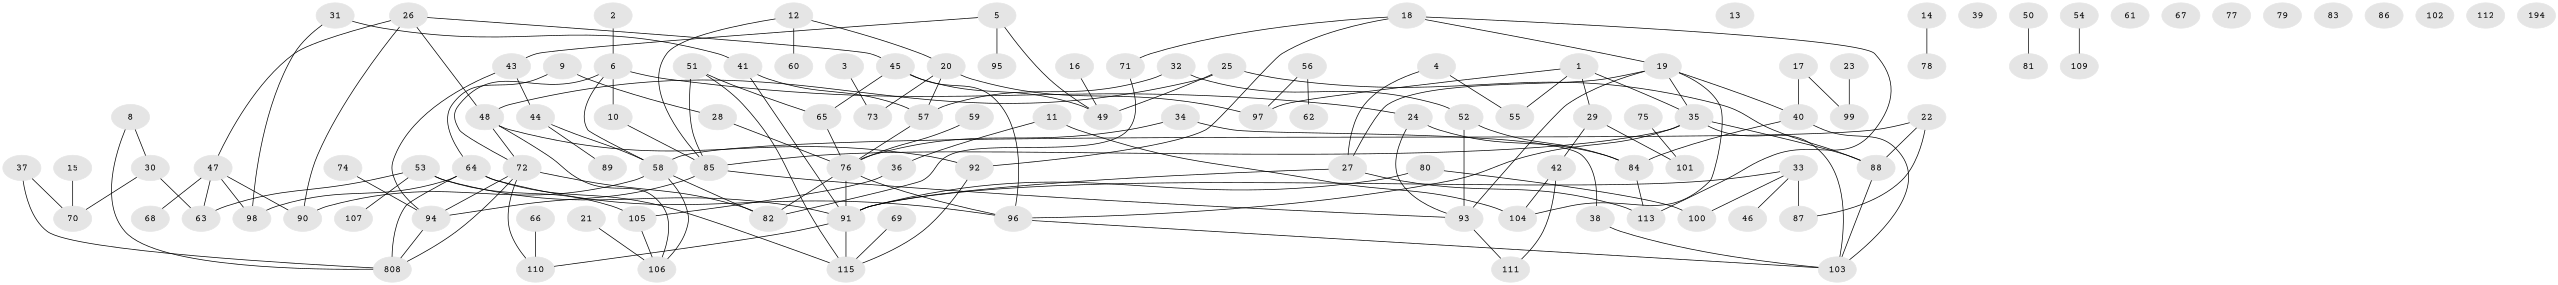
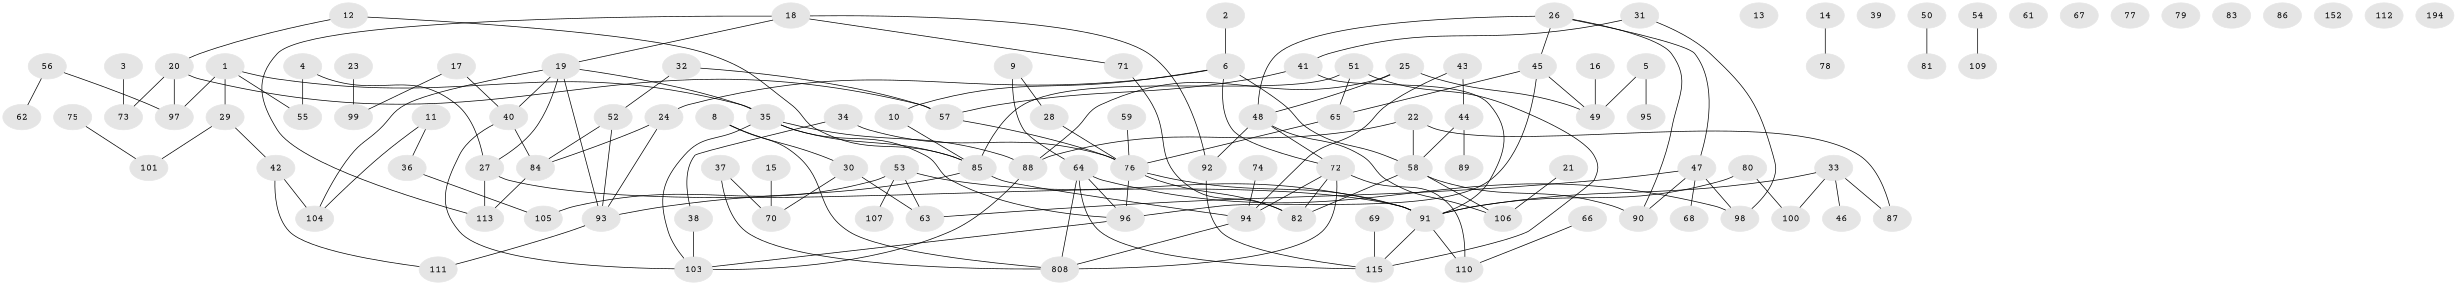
  graph {
    fontname="Courier Prime"
    node [color=gray90 fontname="Courier Prime" style=filled]
    edge [fontname="Courier Prime"]
    1
    29
    35
    55
    97
    42
    101
    85
    88
    96
    103
    2
    6
    10
    24
    58
    72
    3
    73
    4
    27
    113
    91
    5
    43
    49
    95
    44
    94
    93
    84
    106
    90
    82
    n35 [label=808]
    110
    80
    100
    8
    30
    70
    63
    9
    28
    64
    76
    98
    115
    11
    36
    104
    105
    12
    20
-   60
    57
    13
    14
    78
    15
    16
    17
    40
    99
    18
    19
    71
    92
    111
    21
    22
    87
    23
    25
    48
    26
    45
    47
    65
    68
    31
    41
    32
    52
    33
    46
    34
    38
    37
    39
    89
    50
    81
    51
    53
    107
    54
    109
    56
    62
    59
    61
    66
    67
    69
    74
    75
    77
    79
    83
    86
-   102
+   102 [label=152]
    112
    n114 [label=194]
    1 -- 29
    1 -- 35
    1 -- 55
    1 -- 97
    29 -- 42
    29 -- 101
    35 -- 85
    35 -- 88
    35 -- 96
    35 -- 103
    42 -- 104
    42 -- 111
    85 -- 94
    85 -- 93
    88 -- 103
    96 -- 103
    2 -- 6
    6 -- 10
    6 -- 24
    6 -- 58
    6 -- 72
    10 -- 85
    24 -- 93
    24 -- 84
    58 -- 106
    58 -- 90
    58 -- 82
    72 -- 94
    72 -- 82
    72 -- n35
    72 -- 110
    3 -- 73
    4 -- 55
    4 -- 27
    27 -- 113
    27 -- 91
    91 -- 110
    91 -- 115
-   5 -- 43
    5 -- 49
    5 -- 95
    43 -- 44
    43 -- 94
    44 -- 58
    44 -- 89
    94 -- n35
    93 -- 111
    84 -- 113
    80 -- 91
    80 -- 100
    8 -- n35
    8 -- 30
    30 -- 70
    30 -- 63
    9 -- 28
    9 -- 64
    28 -- 76
    64 -- 96
    64 -- n35
    64 -- 98
    64 -- 115
    76 -- 96
    76 -- 91
    76 -- 82
    11 -- 36
    11 -- 104
    36 -- 105
-   105 -- 106
    12 -- 85
    12 -- 20
-   12 -- 60
    20 -- 97
    20 -- 73
    20 -- 57
    57 -- 76
    14 -- 78
    15 -- 70
    16 -- 49
    17 -- 40
    17 -- 99
    40 -- 103
    40 -- 84
    18 -- 113
    18 -- 19
    18 -- 71
    18 -- 92
    19 -- 35
    19 -- 27
    19 -- 93
    19 -- 104
    19 -- 40
    71 -- 82
    92 -- 115
    21 -- 106
    22 -- 88
    22 -- 58
    22 -- 87
    23 -- 99
    25 -- 88
    25 -- 49
    25 -- 48
    48 -- 72
    48 -- 106
    48 -- 92
    26 -- 90
    26 -- 48
    26 -- 45
    26 -- 47
    45 -- 96
    45 -- 49
    45 -- 65
    47 -- 90
    47 -- 63
    47 -- 98
    47 -- 68
    65 -- 76
    31 -- 98
    31 -- 41
    41 -- 91
    41 -- 57
    32 -- 57
    32 -- 52
    52 -- 93
    52 -- 84
    33 -- 91
    33 -- 100
    33 -- 87
    33 -- 46
    34 -- 76
    34 -- 38
    38 -- 103
    37 -- n35
    37 -- 70
    50 -- 81
    51 -- 85
    51 -- 115
    51 -- 65
    53 -- 91
    53 -- 63
    53 -- 105
    53 -- 107
    54 -- 109
    56 -- 97
    56 -- 62
    59 -- 76
    66 -- 110
    69 -- 115
    74 -- 94
    75 -- 101
  }
